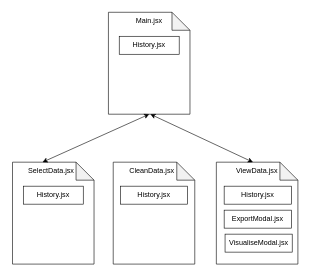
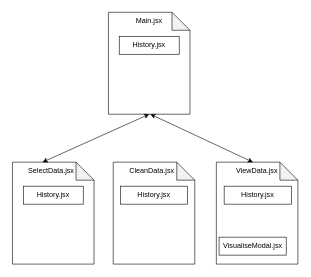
  <mxCell id="0" />
  <mxCell id="1" parent="0" />
  <mxCell id="2" value="Main.jsx" style="shape=note;whiteSpace=wrap;html=1;backgroundOutline=1;darkOpacity=0.05;verticalAlign=top;" parent="1" vertex="1"><mxGeometry x="180" y="20" width="136" height="170" as="geometry" /></mxCell>
  <mxCell id="3" value="SelectData.jsx&amp;nbsp;&amp;nbsp;" style="shape=note;whiteSpace=wrap;html=1;backgroundOutline=1;darkOpacity=0.05;verticalAlign=top;" parent="1" vertex="1"><mxGeometry x="20" y="270" width="136" height="170" as="geometry" /></mxCell>
  <mxCell id="4" value="CleanData.jsx&amp;nbsp;&amp;nbsp;" style="shape=note;whiteSpace=wrap;html=1;backgroundOutline=1;darkOpacity=0.05;verticalAlign=top;" parent="1" vertex="1"><mxGeometry x="188" y="270" width="136" height="170" as="geometry" /></mxCell>
  <mxCell id="5" value="ViewData.jsx" style="shape=note;whiteSpace=wrap;html=1;backgroundOutline=1;darkOpacity=0.05;verticalAlign=top;" parent="1" vertex="1"><mxGeometry x="360" y="270" width="136" height="170" as="geometry" /></mxCell>
  <mxCell id="6" value="History.jsx" style="rounded=0;whiteSpace=wrap;html=1;" parent="1" vertex="1"><mxGeometry x="198" y="60" width="100" height="30" as="geometry" /></mxCell>
- <mxCell id="7" value="ExportModal.jsx" style="rounded=0;whiteSpace=wrap;html=1;" parent="1" vertex="1"><mxGeometry x="373" y="350" width="112" height="30" as="geometry" /></mxCell>
  <mxCell id="8" value="History.jsx" style="rounded=0;whiteSpace=wrap;html=1;" parent="1" vertex="1"><mxGeometry x="200" y="310" width="112" height="30" as="geometry" /></mxCell>
  <mxCell id="9" value="History.jsx" style="rounded=0;whiteSpace=wrap;html=1;" parent="1" vertex="1"><mxGeometry x="373" y="310" width="112" height="30" as="geometry" /></mxCell>
  <mxCell id="10" value="History.jsx" style="rounded=0;whiteSpace=wrap;html=1;" parent="1" vertex="1"><mxGeometry x="38" y="310" width="100" height="30" as="geometry" /></mxCell>
- <mxCell id="11" value="VisualiseModal.jsx" style="rounded=0;whiteSpace=wrap;html=1;" parent="1" vertex="1"><mxGeometry x="374.5" y="390" width="112" height="30" as="geometry" /></mxCell>
+ <mxCell id="11" value="VisualiseModal.jsx" style="rounded=0;whiteSpace=wrap;html=1;" parent="1" vertex="1"><mxGeometry x="364.5" y="395" width="112" height="30" as="geometry" /></mxCell>
  <mxCell id="12" value="" style="endArrow=classic;startArrow=classic;html=1;entryX=0.5;entryY=1;entryDx=0;entryDy=0;entryPerimeter=0;" parent="1" target="2" edge="1"><mxGeometry width="50" height="50" relative="1" as="geometry"><mxPoint x="70" y="270" as="sourcePoint" /><mxPoint x="120" y="220" as="targetPoint" /></mxGeometry></mxCell>
  <mxCell id="13" value="" style="endArrow=classic;startArrow=classic;html=1;exitX=0.449;exitY=0;exitDx=0;exitDy=0;exitPerimeter=0;" parent="1" source="5" edge="1"><mxGeometry width="50" height="50" relative="1" as="geometry"><mxPoint x="390" y="230" as="sourcePoint" /><mxPoint x="250" y="190" as="targetPoint" /></mxGeometry></mxCell>
